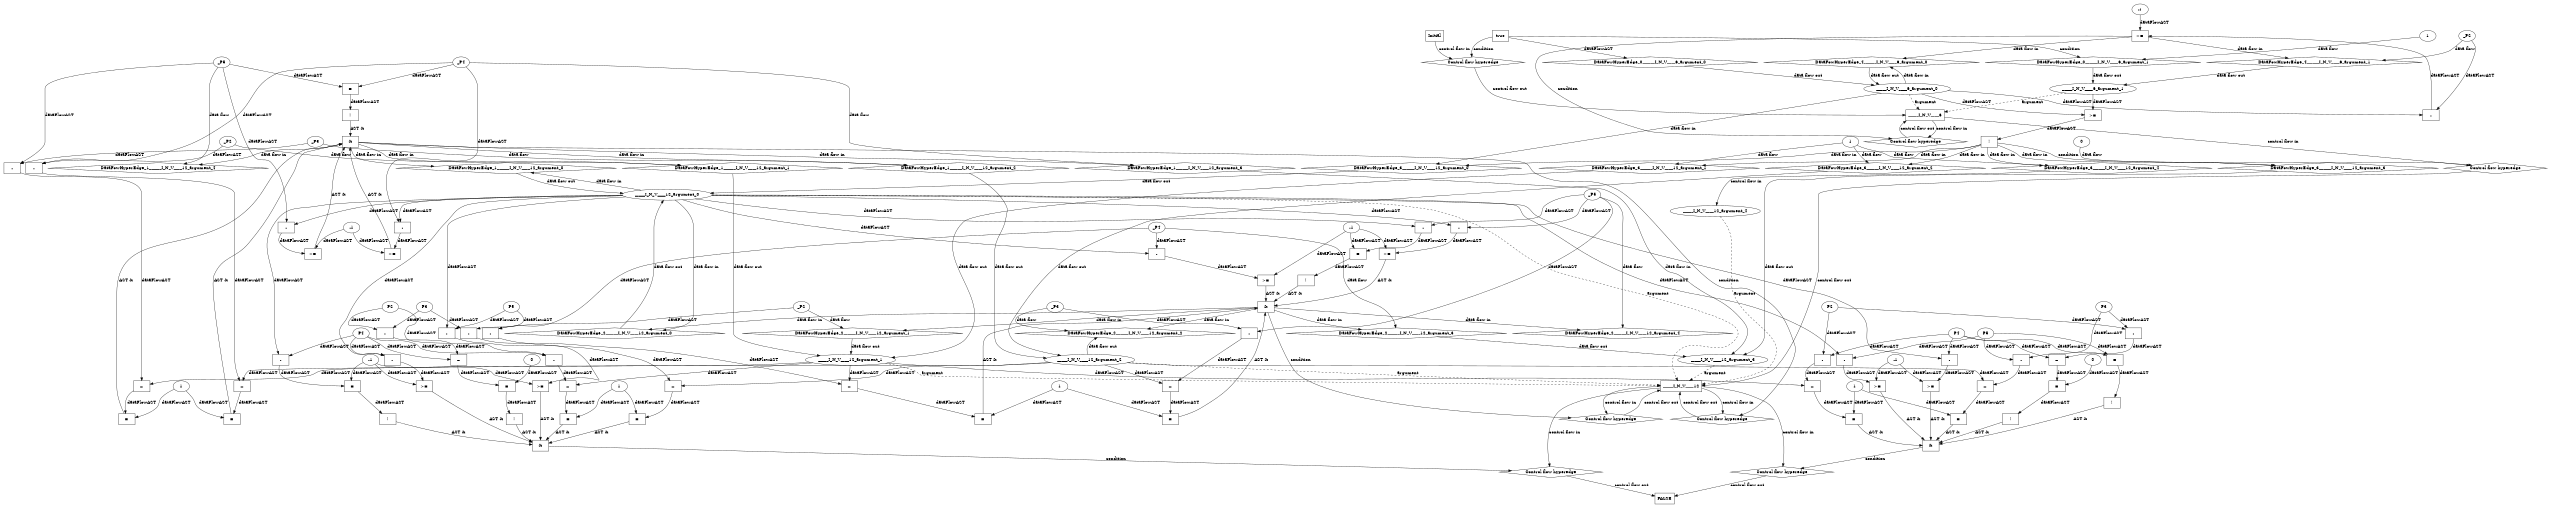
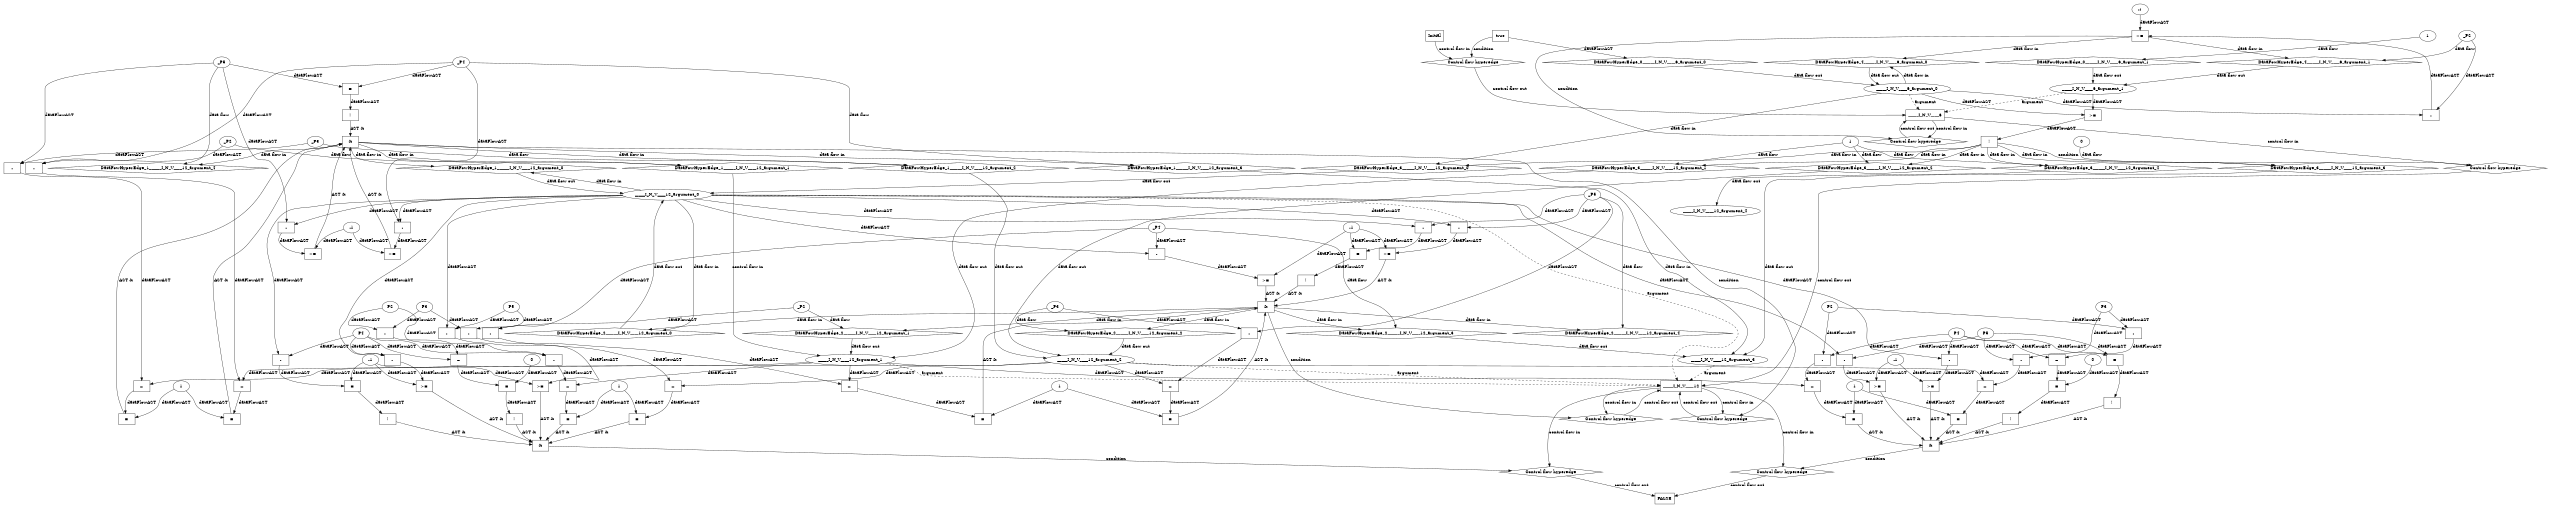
  digraph {
    node [nodeName=argument0 shape=rect]
    n1 [label=_____I_N_V____12 nodeName=_____I_N_V____12]
    n2 [label="Control flow hyperedge" nodeName=ControlFowHyperEdge_1 shape=diamond]
    n3 [label="Control flow hyperedge" nodeName=ControlFowHyperEdge_2 shape=diamond]
    n4 [label="Control flow hyperedge" nodeName=ControlFowHyperEdge_5 shape=diamond]
    n5 [label="Control flow hyperedge" nodeName=ControlFowHyperEdge_6 shape=diamond]
    n6 [label=FALSE nodeName=FALSE]
    n7 [label=_____I_N_V____6 nodeName=_____I_N_V____6]
    n8 [label="Control flow hyperedge" nodeName=ControlFowHyperEdge_3 shape=diamond]
    n9 [label="Control flow hyperedge" nodeName=ControlFowHyperEdge_4 shape=diamond]
    n10 [label=Initial nodeName=Initial]
    n11 [label="Control flow hyperedge" nodeName=ControlFowHyperEdge_0 shape=diamond]
    n12 [label=_____I_N_V____6_argument_0 shape=oval]
    n13 [label=">=" nodeName=xxx_____I_N_V____12________I_N_V____6_3xxxguard_0_node_1]
    n14 [label="-" nodeName=xxx_____I_N_V____6________I_N_V____6_4xxxguard_0_node_1]
    n15 [label=DataFowHyperEdge_3______I_N_V____12_argument_0 nodeName=DataFowHyperEdge_3______I_N_V____12_argument_0 shape=diamond]
    n16 [label=DataFowHyperEdge_4______I_N_V____6_argument_0 nodeName=DataFowHyperEdge_4______I_N_V____6_argument_0 shape=diamond]
    n17 [label="!" nodeName=xxx_____I_N_V____12________I_N_V____6_3xxxguard_0_node_0]
    n18 [label=">=" nodeName=xxx_____I_N_V____6________I_N_V____6_4xxxguard_0_node_0]
    n19 [label=_____I_N_V____12_argument_0 shape=oval]
    n20 [label=_____I_N_V____6_argument_1 nodeName=argument1 shape=oval]
    n21 [label="-" nodeName=xxx_____I_N_V____12________I_N_V____12_1xxxguard3_node_1]
    n22 [label="-" nodeName=xxx_____I_N_V____12________I_N_V____12_1xxxguard4_node_1]
    n23 [label="-" nodeName=xxx_____I_N_V____12________I_N_V____12_2xxxguard3_node_1]
    n24 [label="-" nodeName=xxx_____I_N_V____12________I_N_V____12_2xxxguard2_node_2]
    n25 [label="-" nodeName=xxx_____I_N_V____12________I_N_V____12_2xxxguard4_node_1]
    n26 [label="-" nodeName=xxxFALSE________I_N_V____12_5xxxguard1_node_1]
    n27 [label="-" nodeName=xxxFALSE________I_N_V____12_5xxxguard_0_node_1]
    n28 [label="-" nodeName=xxxFALSE________I_N_V____12_5xxxguard5_node_2]
    n29 [label="-" nodeName=xxxFALSE________I_N_V____12_6xxxguard1_node_1]
    n30 [label="-" nodeName=xxxFALSE________I_N_V____12_6xxxguard_0_node_1]
    n31 [label=DataFowHyperEdge_1______I_N_V____12_argument_0 nodeName=DataFowHyperEdge_1______I_N_V____12_argument_0 shape=diamond]
    n32 [label=DataFowHyperEdge_2______I_N_V____12_argument_0 nodeName=DataFowHyperEdge_2______I_N_V____12_argument_0 shape=diamond]
    n33 [label=">=" nodeName=xxx_____I_N_V____12________I_N_V____12_1xxxguard3_node_0]
    n34 [label=">=" nodeName=xxx_____I_N_V____12________I_N_V____12_1xxxguard4_node_0]
    n35 [label=">=" nodeName=xxx_____I_N_V____12________I_N_V____12_2xxxguard3_node_0]
    n36 [label="=" nodeName=xxx_____I_N_V____12________I_N_V____12_2xxxguard2_node_1]
    n37 [label=">=" nodeName=xxx_____I_N_V____12________I_N_V____12_2xxxguard4_node_0]
    n38 [label=">=" nodeName=xxxFALSE________I_N_V____12_5xxxguard1_node_0]
    n39 [label=">=" nodeName=xxxFALSE________I_N_V____12_5xxxguard_0_node_0]
    n40 [label="=" nodeName=xxxFALSE________I_N_V____12_5xxxguard5_node_1]
    n41 [label=">=" nodeName=xxxFALSE________I_N_V____12_6xxxguard1_node_0]
    n42 [label=">=" nodeName=xxxFALSE________I_N_V____12_6xxxguard_0_node_0]
    n43 [label=_____I_N_V____12_argument_1 nodeName=argument1 shape=oval]
    n44 [label="+" nodeName=xxx_____I_N_V____12________I_N_V____12_1xxxguard_0_node_1]
    n45 [label="+" nodeName=xxx_____I_N_V____12________I_N_V____12_2xxxguard_0_node_1]
    n46 [label="+" nodeName=xxxFALSE________I_N_V____12_5xxxguard4_node_1]
    n47 [label="+" nodeName=xxxFALSE________I_N_V____12_6xxxguard4_node_1]
    n48 [label="=" nodeName=xxx_____I_N_V____12________I_N_V____12_1xxxguard_0_node_0]
    n49 [label="=" nodeName=xxx_____I_N_V____12________I_N_V____12_2xxxguard_0_node_0]
    n50 [label="=" nodeName=xxxFALSE________I_N_V____12_5xxxguard4_node_0]
    n51 [label="=" nodeName=xxxFALSE________I_N_V____12_6xxxguard4_node_0]
    n52 [label=_____I_N_V____12_argument_2 nodeName=argument2 shape=oval]
    n53 [label="+" nodeName=xxx_____I_N_V____12________I_N_V____12_1xxxguard1_node_1]
    n54 [label="+" nodeName=xxx_____I_N_V____12________I_N_V____12_2xxxguard1_node_1]
    n55 [label="+" nodeName=xxxFALSE________I_N_V____12_5xxxguard3_node_1]
    n56 [label="+" nodeName=xxxFALSE________I_N_V____12_6xxxguard3_node_1]
    n57 [label="=" nodeName=xxx_____I_N_V____12________I_N_V____12_1xxxguard1_node_0]
    n58 [label="=" nodeName=xxx_____I_N_V____12________I_N_V____12_2xxxguard1_node_0]
    n59 [label="=" nodeName=xxxFALSE________I_N_V____12_5xxxguard3_node_0]
    n60 [label="=" nodeName=xxxFALSE________I_N_V____12_6xxxguard3_node_0]
    n61 [label=_____I_N_V____12_argument_3 nodeName=argument3 shape=oval]
    n62 [label=_____I_N_V____12_argument_4 nodeName=argument4 shape=oval]
    n63 [label=true nodeName=true_0]
    n64 [label=DataFowHyperEdge_0______I_N_V____6_argument_1 nodeName=DataFowHyperEdge_0______I_N_V____6_argument_1 shape=diamond]
    n65 [label=DataFowHyperEdge_0______I_N_V____6_argument_0 nodeName=DataFowHyperEdge_0______I_N_V____6_argument_0 shape=diamond]
    n66 [label=1 nodeName=xxx_____I_N_V____6___Initial_0xxxdataFlow_0_node_0 shape=""]
    n67 [label="&" nodeName=xxx_____I_N_V____12________I_N_V____12_1xxx_and]
    n68 [label=DataFowHyperEdge_1______I_N_V____12_argument_1 nodeName=DataFowHyperEdge_1______I_N_V____12_argument_1 shape=diamond]
    n69 [label=DataFowHyperEdge_1______I_N_V____12_argument_2 nodeName=DataFowHyperEdge_1______I_N_V____12_argument_2 shape=diamond]
    n70 [label=DataFowHyperEdge_1______I_N_V____12_argument_3 nodeName=DataFowHyperEdge_1______I_N_V____12_argument_3 shape=diamond]
    n71 [label=DataFowHyperEdge_1______I_N_V____12_argument_4 nodeName=DataFowHyperEdge_1______I_N_V____12_argument_4 shape=diamond]
    n72 [label="-" nodeName=xxx_____I_N_V____12________I_N_V____12_1xxxguard1_node_3]
    n73 [label=1 nodeName=xxx_____I_N_V____12________I_N_V____12_1xxxguard_0_node_6 shape=""]
    n74 [label=_P5 nodeName=xxx_____I_N_V____12________I_N_V____12_1xxxdataFlow3_node_0 shape=""]
    n75 [label="=" nodeName=xxx_____I_N_V____12________I_N_V____12_1xxxguard2_node_1]
    n76 [label="!" nodeName=xxx_____I_N_V____12________I_N_V____12_1xxxguard2_node_0]
    n77 [label=_P3 nodeName=xxx_____I_N_V____12________I_N_V____12_1xxxdataFlow1_node_0 shape=""]
    n78 [label=-1 nodeName=xxx_____I_N_V____12________I_N_V____12_1xxxguard3_node_4 shape=""]
    n79 [label=_P4 nodeName=xxx_____I_N_V____12________I_N_V____12_1xxxdataFlow2_node_0 shape=""]
    n80 [label="-" nodeName=xxx_____I_N_V____12________I_N_V____12_1xxxguard_0_node_3]
    n81 [label=_P2 nodeName=xxx_____I_N_V____12________I_N_V____12_1xxxdataFlow_0_node_0 shape=""]
    n82 [label="&" nodeName=xxx_____I_N_V____12________I_N_V____12_2xxx_and]
    n83 [label=DataFowHyperEdge_2______I_N_V____12_argument_1 nodeName=DataFowHyperEdge_2______I_N_V____12_argument_1 shape=diamond]
    n84 [label=DataFowHyperEdge_2______I_N_V____12_argument_2 nodeName=DataFowHyperEdge_2______I_N_V____12_argument_2 shape=diamond]
    n85 [label=DataFowHyperEdge_2______I_N_V____12_argument_3 nodeName=DataFowHyperEdge_2______I_N_V____12_argument_3 shape=diamond]
    n86 [label=DataFowHyperEdge_2______I_N_V____12_argument_4 nodeName=DataFowHyperEdge_2______I_N_V____12_argument_4 shape=diamond]
    n87 [label="-" nodeName=xxx_____I_N_V____12________I_N_V____12_2xxxguard1_node_3]
    n88 [label=1 nodeName=xxx_____I_N_V____12________I_N_V____12_2xxxguard_0_node_6 shape=""]
    n89 [label=_P5 nodeName=xxx_____I_N_V____12________I_N_V____12_2xxxdataFlow3_node_0 shape=""]
    n90 [label=_P3 nodeName=xxx_____I_N_V____12________I_N_V____12_2xxxdataFlow1_node_0 shape=""]
    n91 [label=-1 nodeName=xxx_____I_N_V____12________I_N_V____12_2xxxguard2_node_5 shape=""]
    n92 [label="!" nodeName=xxx_____I_N_V____12________I_N_V____12_2xxxguard2_node_0]
    n93 [label=_P4 nodeName=xxx_____I_N_V____12________I_N_V____12_2xxxdataFlow2_node_0 shape=""]
    n94 [label="-" nodeName=xxx_____I_N_V____12________I_N_V____12_2xxxguard_0_node_3]
    n95 [label=_P2 nodeName=xxx_____I_N_V____12________I_N_V____12_2xxxdataFlow_0_node_0 shape=""]
    n96 [label=DataFowHyperEdge_3______I_N_V____12_argument_1 nodeName=DataFowHyperEdge_3______I_N_V____12_argument_1 shape=diamond]
    n97 [label=DataFowHyperEdge_3______I_N_V____12_argument_2 nodeName=DataFowHyperEdge_3______I_N_V____12_argument_2 shape=diamond]
    n98 [label=DataFowHyperEdge_3______I_N_V____12_argument_3 nodeName=DataFowHyperEdge_3______I_N_V____12_argument_3 shape=diamond]
    n99 [label=DataFowHyperEdge_3______I_N_V____12_argument_4 nodeName=DataFowHyperEdge_3______I_N_V____12_argument_4 shape=diamond]
    n100 [label=1 nodeName=xxx_____I_N_V____12________I_N_V____6_3xxxdataFlow_0_node_0 shape=""]
    n101 [label=0 nodeName=xxx_____I_N_V____12________I_N_V____6_3xxxdataFlow2_node_0 shape=""]
    n102 [label=DataFowHyperEdge_4______I_N_V____6_argument_1 nodeName=DataFowHyperEdge_4______I_N_V____6_argument_1 shape=diamond]
    n103 [label=-1 nodeName=xxx_____I_N_V____6________I_N_V____6_4xxxguard_0_node_4 shape=""]
    n104 [label=_P2 nodeName=xxx_____I_N_V____6________I_N_V____6_4xxxdataFlow_0_node_0 shape=""]
    n105 [label="&" nodeName=xxxFALSE________I_N_V____12_5xxx_and]
    n106 [label=P4 nodeName=xxxFALSE________I_N_V____12_5xxxguard1_node_3 shape=""]
    n107 [label="-" nodeName=xxxFALSE________I_N_V____12_5xxxguard4_node_3]
    n108 [label="+" nodeName=xxxFALSE________I_N_V____12_5xxxguard2_node_2]
    n109 [label="=" nodeName=xxxFALSE________I_N_V____12_5xxxguard2_node_1]
    n110 [label=-1 nodeName=xxxFALSE________I_N_V____12_5xxxguard_0_node_4 shape=""]
    n111 [label="!" nodeName=xxxFALSE________I_N_V____12_5xxxguard5_node_0]
    n112 [label="-" nodeName=xxxFALSE________I_N_V____12_5xxxguard3_node_3]
    n113 [label=1 nodeName=xxxFALSE________I_N_V____12_5xxxguard3_node_6 shape=""]
    n114 [label=P5 nodeName=xxxFALSE________I_N_V____12_5xxxguard_0_node_3 shape=""]
    n115 [label=P3 nodeName=xxxFALSE________I_N_V____12_5xxxguard2_node_6 shape=""]
    n116 [label="-" nodeName=xxxFALSE________I_N_V____12_5xxxguard2_node_4]
    n117 [label=P2 nodeName=xxxFALSE________I_N_V____12_5xxxguard2_node_5 shape=""]
    n118 [label="!" nodeName=xxxFALSE________I_N_V____12_5xxxguard2_node_0]
    n119 [label=0 nodeName=xxxFALSE________I_N_V____12_5xxxguard2_node_7 shape=""]
    n120 [label="&" nodeName=xxxFALSE________I_N_V____12_6xxx_and]
    n121 [label=P4 nodeName=xxxFALSE________I_N_V____12_6xxxguard1_node_3 shape=""]
    n122 [label="+" nodeName=xxxFALSE________I_N_V____12_6xxxguard2_node_2]
    n123 [label="-" nodeName=xxxFALSE________I_N_V____12_6xxxguard4_node_3]
    n124 [label="=" nodeName=xxxFALSE________I_N_V____12_6xxxguard5_node_1]
    n125 [label="=" nodeName=xxxFALSE________I_N_V____12_6xxxguard2_node_1]
    n126 [label="!" nodeName=xxxFALSE________I_N_V____12_6xxxguard5_node_0]
    n127 [label=-1 nodeName=xxxFALSE________I_N_V____12_6xxxguard_0_node_4 shape=""]
    n128 [label="!" nodeName=xxxFALSE________I_N_V____12_6xxxguard2_node_0]
    n129 [label="-" nodeName=xxxFALSE________I_N_V____12_6xxxguard2_node_4]
    n130 [label=P2 nodeName=xxxFALSE________I_N_V____12_6xxxguard2_node_5 shape=""]
    n131 [label=P3 nodeName=xxxFALSE________I_N_V____12_6xxxguard2_node_6 shape=""]
    n132 [label="-" nodeName=xxxFALSE________I_N_V____12_6xxxguard3_node_3]
    n133 [label=0 nodeName=xxxFALSE________I_N_V____12_6xxxguard2_node_7 shape=""]
    n134 [label=1 nodeName=xxxFALSE________I_N_V____12_6xxxguard3_node_6 shape=""]
    n135 [label=P5 nodeName=xxxFALSE________I_N_V____12_6xxxguard_0_node_3 shape=""]
    n1 -> n2 [label="control flow in"]
    n1 -> n3 [label="control flow in"]
    n1 -> n4 [label="control flow in"]
    n1 -> n5 [label="control flow in"]
    n2 -> n1 [label="control flow out"]
    n3 -> n1 [label="control flow out"]
    n4 -> n6 [label="control flow out"]
    n5 -> n6 [label="control flow out"]
    n7 -> n8 [label="control flow in"]
    n7 -> n9 [label="control flow in"]
    n8 -> n1 [label="control flow out"]
    n9 -> n7 [label="control flow out"]
    n10 -> n11 [label="control flow in"]
    n11 -> n7 [label="control flow out"]
    n12 -> n7 [label=argument style=dashed]
    n12 -> n13 [label=dataFlowAST]
    n12 -> n14 [label=dataFlowAST]
    n12 -> n15 [label="data flow in"]
    n12 -> n16 [label="data flow in"]
    n13 -> n17 [label=dataFlowAST]
    n14 -> n18 [label=dataFlowAST]
    n15 -> n19 [label="data flow out"]
    n16 -> n12 [label="data flow out"]
    n17 -> n8 [label=condition]
    n17 -> n15 [label="data flow in"]
    n17 -> n96 [label="data flow in"]
    n17 -> n97 [label="data flow in"]
    n17 -> n98 [label="data flow in"]
    n17 -> n99 [label="data flow in"]
    n18 -> n9 [label=condition]
    n18 -> n16 [label="data flow in"]
    n18 -> n102 [label="data flow in"]
    n19 -> n1 [label=argument style=dashed]
    n19 -> n21 [label=dataFlowAST]
    n19 -> n22 [label=dataFlowAST]
    n19 -> n23 [label=dataFlowAST]
    n19 -> n24 [label=dataFlowAST]
    n19 -> n25 [label=dataFlowAST]
    n19 -> n26 [label=dataFlowAST]
    n19 -> n27 [label=dataFlowAST]
    n19 -> n28 [label=dataFlowAST]
    n19 -> n29 [label=dataFlowAST]
    n19 -> n30 [label=dataFlowAST]
    n19 -> n31 [label="data flow in"]
    n19 -> n32 [label="data flow in"]
    n20 -> n7 [label=argument style=dashed]
    n20 -> n13 [label=dataFlowAST]
    n21 -> n33 [label=dataFlowAST]
    n22 -> n34 [label=dataFlowAST]
    n23 -> n35 [label=dataFlowAST]
    n24 -> n36 [label=dataFlowAST]
    n25 -> n37 [label=dataFlowAST]
    n26 -> n38 [label=dataFlowAST]
    n27 -> n39 [label=dataFlowAST]
    n28 -> n40 [label=dataFlowAST]
    n29 -> n41 [label=dataFlowAST]
    n30 -> n42 [label=dataFlowAST]
    n31 -> n19 [label="data flow out"]
    n32 -> n19 [label="data flow out"]
    n33 -> n67 [label="AST &"]
    n34 -> n67 [label="AST &"]
    n35 -> n82 [label="AST &"]
    n36 -> n92 [label=dataFlowAST]
    n37 -> n82 [label="AST &"]
    n38 -> n105 [label="AST &"]
    n39 -> n105 [label="AST &"]
    n40 -> n111 [label=dataFlowAST]
    n41 -> n120 [label="AST &"]
    n42 -> n120 [label="AST &"]
    n43 -> n1 [label=argument style=dashed]
    n43 -> n44 [label=dataFlowAST]
    n43 -> n45 [label=dataFlowAST]
    n43 -> n46 [label=dataFlowAST]
    n43 -> n47 [label=dataFlowAST]
    n44 -> n48 [label=dataFlowAST]
    n45 -> n49 [label=dataFlowAST]
    n46 -> n50 [label=dataFlowAST]
    n47 -> n51 [label=dataFlowAST]
    n48 -> n67 [label="AST &"]
    n49 -> n82 [label="AST &"]
    n50 -> n105 [label="AST &"]
    n51 -> n120 [label="AST &"]
    n52 -> n1 [label=argument style=dashed]
    n52 -> n53 [label=dataFlowAST]
    n52 -> n54 [label=dataFlowAST]
    n52 -> n55 [label=dataFlowAST]
    n52 -> n56 [label=dataFlowAST]
    n53 -> n57 [label=dataFlowAST]
    n54 -> n58 [label=dataFlowAST]
    n55 -> n59 [label=dataFlowAST]
    n56 -> n60 [label=dataFlowAST]
    n57 -> n67 [label="AST &"]
    n58 -> n82 [label="AST &"]
    n59 -> n105 [label="AST &"]
    n60 -> n120 [label="AST &"]
    n61 -> n1 [label=argument style=dashed]
-   n62 -> n1 [label=argument style=dashed]
    n63 -> n11 [label=condition]
-   n63 -> n64 [label=condition]
    n63 -> n65 [label=dataFlowAST]
    n64 -> n20 [label="data flow out"]
    n65 -> n12 [label="data flow out"]
    n66 -> n64 [label="data flow"]
    n67 -> n2 [label=condition]
    n67 -> n31 [label="data flow in"]
    n67 -> n68 [label="data flow in"]
    n67 -> n69 [label="data flow in"]
    n67 -> n70 [label="data flow in"]
    n67 -> n71 [label="data flow in"]
-   n68 -> n43 [label="data flow out"]
+   n68 -> n43 [label="control flow in"]
    n69 -> n52 [label="data flow out"]
    n70 -> n61 [label="data flow in"]
    n72 -> n53 [label=dataFlowAST]
    n73 -> n48 [label=dataFlowAST]
    n73 -> n57 [label=dataFlowAST]
    n74 -> n22 [label=dataFlowAST]
    n74 -> n71 [label="data flow"]
    n74 -> n72 [label=dataFlowAST]
    n74 -> n75 [label=dataFlowAST]
    n75 -> n76 [label=dataFlowAST]
    n76 -> n67 [label="AST &"]
    n77 -> n69 [label="data flow"]
    n77 -> n72 [label=dataFlowAST]
    n78 -> n33 [label=dataFlowAST]
    n78 -> n34 [label=dataFlowAST]
    n79 -> n21 [label=dataFlowAST]
    n79 -> n70 [label="data flow"]
    n79 -> n75 [label=dataFlowAST]
    n79 -> n80 [label=dataFlowAST]
    n80 -> n44 [label=dataFlowAST]
    n81 -> n68 [label="data flow"]
    n81 -> n80 [label=dataFlowAST]
    n82 -> n3 [label=condition]
    n82 -> n32 [label="data flow in"]
    n82 -> n83 [label="data flow in"]
    n82 -> n84 [label="data flow in"]
    n82 -> n85 [label="data flow in"]
    n82 -> n86 [label="data flow in"]
    n83 -> n43 [label="data flow out"]
-   n52 -> n84 [label="data flow out"]
+   n84 -> n52 [label="data flow out"]
    n85 -> n61 [label="data flow out"]
    n87 -> n54 [label=dataFlowAST]
    n88 -> n49 [label=dataFlowAST]
    n88 -> n58 [label=dataFlowAST]
    n89 -> n24 [label=dataFlowAST]
    n89 -> n25 [label=dataFlowAST]
    n89 -> n86 [label="data flow"]
    n89 -> n87 [label=dataFlowAST]
    n90 -> n84 [label="data flow"]
    n90 -> n87 [label=dataFlowAST]
    n91 -> n35 [label=dataFlowAST]
    n91 -> n36 [label=dataFlowAST]
    n91 -> n37 [label=dataFlowAST]
    n92 -> n82 [label="AST &"]
    n93 -> n23 [label=dataFlowAST]
    n93 -> n85 [label="data flow"]
    n93 -> n94 [label=dataFlowAST]
    n94 -> n45 [label=dataFlowAST]
    n95 -> n83 [label="data flow"]
    n95 -> n94 [label=dataFlowAST]
    n96 -> n43 [label="data flow out"]
    n97 -> n52 [label="data flow out"]
    n98 -> n61 [label="data flow out"]
-   n99 -> n62 [label="control flow in"]
+   n99 -> n62 [label="data flow out"]
    n100 -> n96 [label="data flow"]
    n100 -> n97 [label="data flow"]
    n100 -> n99 [label="data flow"]
    n101 -> n98 [label="data flow"]
    n102 -> n20 [label="data flow out"]
    n103 -> n18 [label=dataFlowAST]
    n104 -> n14 [label=dataFlowAST]
    n104 -> n102 [label="data flow"]
    n105 -> n4 [label=condition]
    n106 -> n26 [label=dataFlowAST]
    n106 -> n28 [label=dataFlowAST]
    n106 -> n107 [label=dataFlowAST]
    n106 -> n108 [label=dataFlowAST]
    n107 -> n46 [label=dataFlowAST]
    n108 -> n109 [label=dataFlowAST]
    n109 -> n118 [label=dataFlowAST]
    n110 -> n38 [label=dataFlowAST]
    n110 -> n39 [label=dataFlowAST]
    n110 -> n40 [label=dataFlowAST]
    n111 -> n105 [label="AST &"]
    n112 -> n55 [label=dataFlowAST]
    n113 -> n50 [label=dataFlowAST]
    n113 -> n59 [label=dataFlowAST]
    n114 -> n27 [label=dataFlowAST]
    n114 -> n112 [label=dataFlowAST]
    n115 -> n112 [label=dataFlowAST]
    n115 -> n116 [label=dataFlowAST]
    n116 -> n108 [label=dataFlowAST]
    n117 -> n107 [label=dataFlowAST]
    n117 -> n116 [label=dataFlowAST]
    n118 -> n105 [label="AST &"]
    n119 -> n109 [label=dataFlowAST]
    n120 -> n5 [label=condition]
    n121 -> n29 [label=dataFlowAST]
    n121 -> n122 [label=dataFlowAST]
    n121 -> n123 [label=dataFlowAST]
    n121 -> n124 [label=dataFlowAST]
    n122 -> n125 [label=dataFlowAST]
    n123 -> n47 [label=dataFlowAST]
    n124 -> n126 [label=dataFlowAST]
    n125 -> n128 [label=dataFlowAST]
    n126 -> n120 [label="AST &"]
    n127 -> n41 [label=dataFlowAST]
    n127 -> n42 [label=dataFlowAST]
    n128 -> n120 [label="AST &"]
    n129 -> n122 [label=dataFlowAST]
    n130 -> n123 [label=dataFlowAST]
    n130 -> n129 [label=dataFlowAST]
    n131 -> n129 [label=dataFlowAST]
    n131 -> n132 [label=dataFlowAST]
    n132 -> n56 [label=dataFlowAST]
    n133 -> n125 [label=dataFlowAST]
    n134 -> n51 [label=dataFlowAST]
    n134 -> n60 [label=dataFlowAST]
    n135 -> n30 [label=dataFlowAST]
    n135 -> n124 [label=dataFlowAST]
    n135 -> n132 [label=dataFlowAST]
  }
